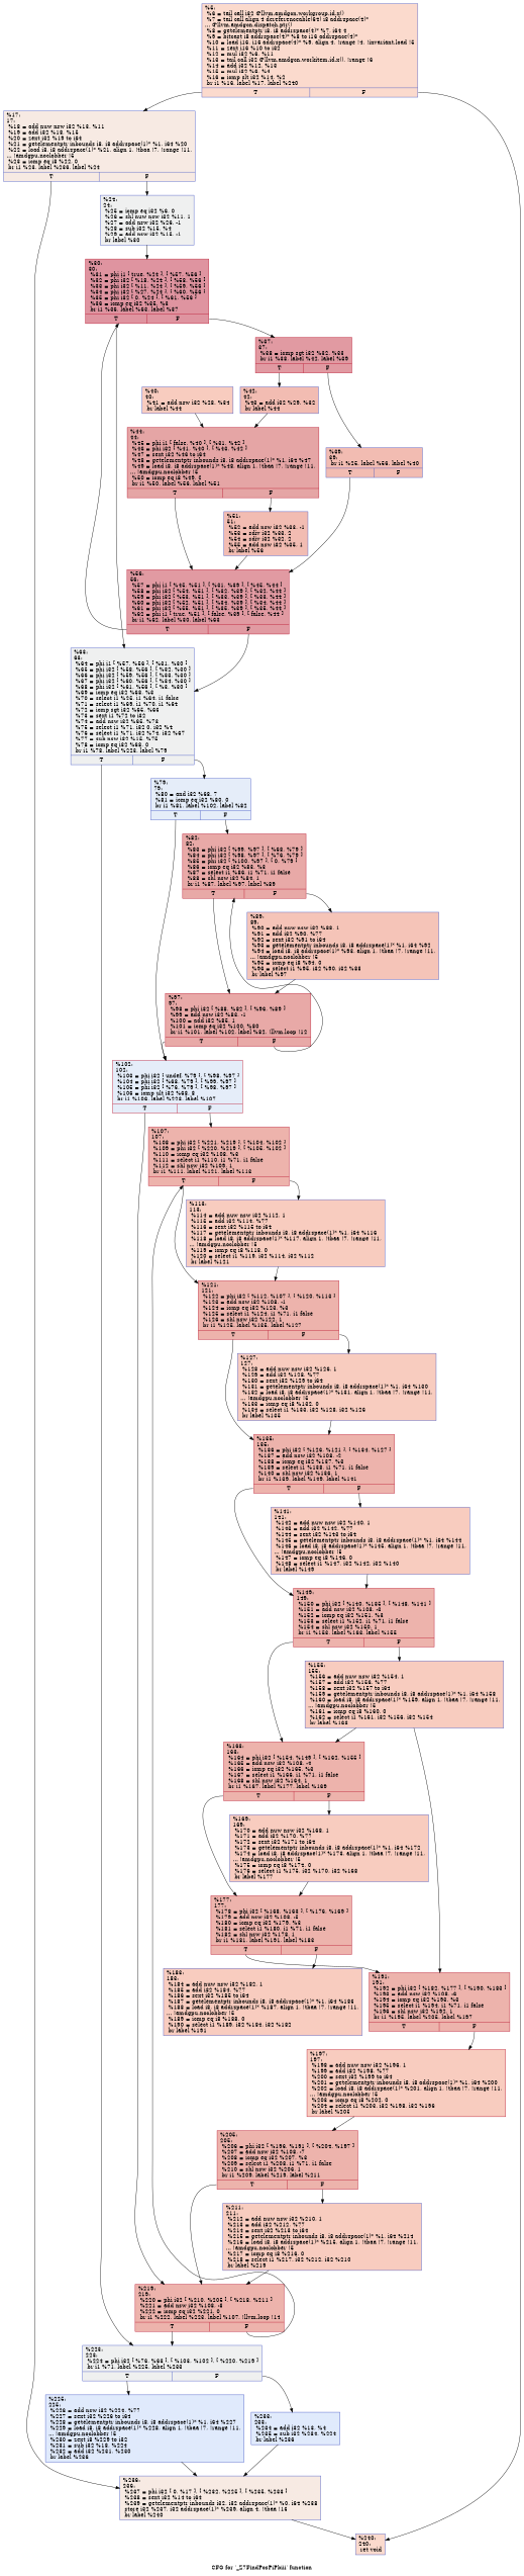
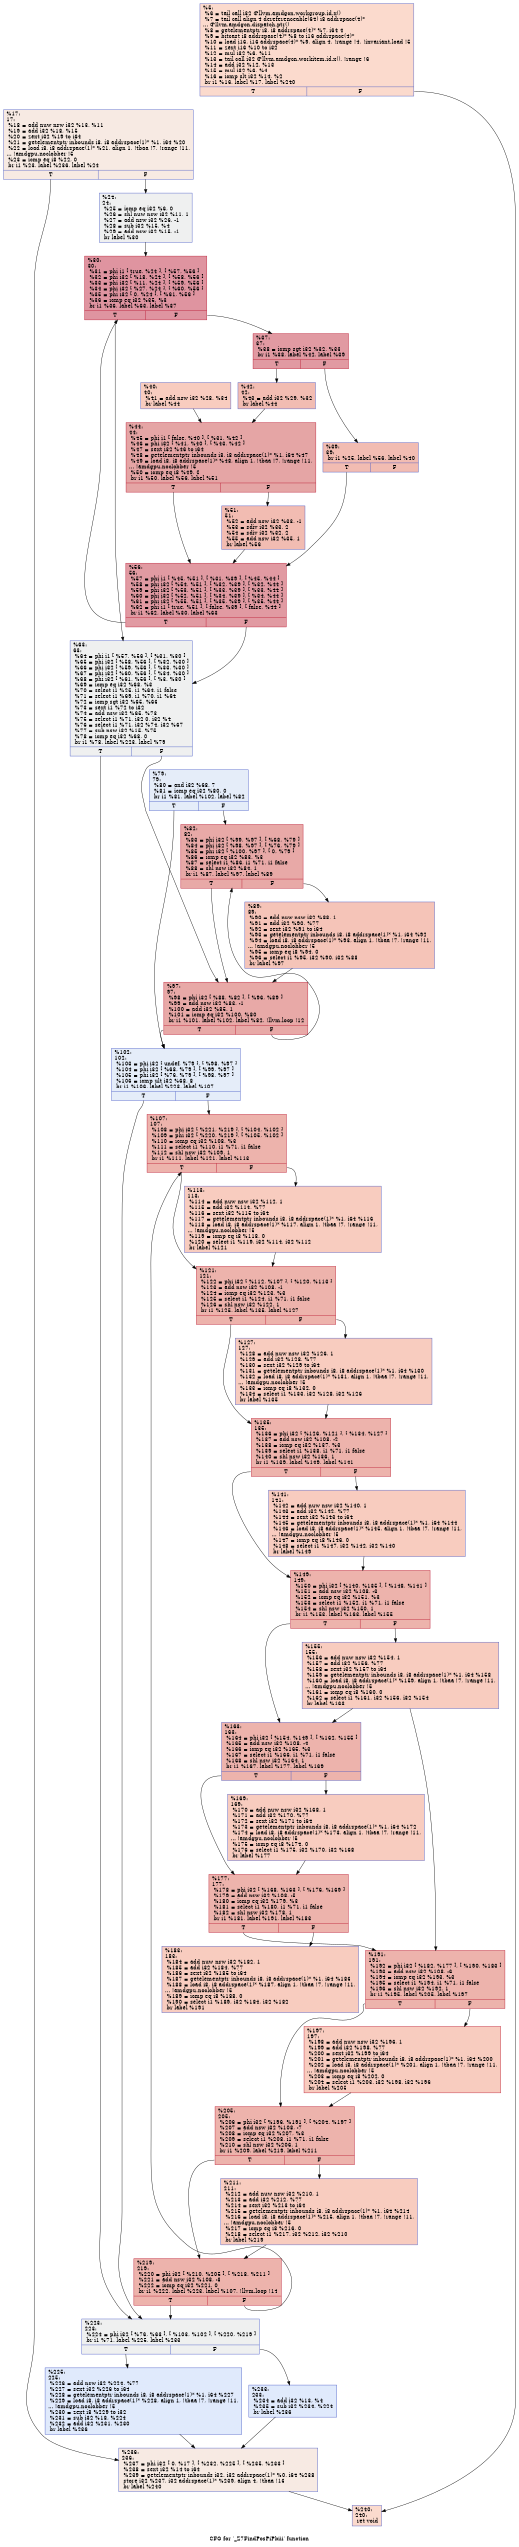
  digraph {
    label="CFG for '_Z7FindPosPiPbiii' function"
    node [color="#3d50c3ff" fillcolor="#f08b6e70" shape=record style=filled]
    edge [tailport=s0]
    n1 [fillcolor="#f7ac8e70" label="{%5:\l  %6 = tail call i32 @llvm.amdgcn.workgroup.id.x()\l  %7 = tail call align 4 dereferenceable(64) i8 addrspace(4)*\l... @llvm.amdgcn.dispatch.ptr()\l  %8 = getelementptr i8, i8 addrspace(4)* %7, i64 4\l  %9 = bitcast i8 addrspace(4)* %8 to i16 addrspace(4)*\l  %10 = load i16, i16 addrspace(4)* %9, align 4, !range !4, !invariant.load !5\l  %11 = zext i16 %10 to i32\l  %12 = mul i32 %6, %11\l  %13 = tail call i32 @llvm.amdgcn.workitem.id.x(), !range !6\l  %14 = add i32 %12, %13\l  %15 = mul i32 %6, %4\l  %16 = icmp slt i32 %14, %2\l  br i1 %16, label %17, label %240\l|{<s0>T|<s1>F}}"]
    n2 [fillcolor="#eed0c070" label="{%17:\l17:                                               \l  %18 = add nuw nsw i32 %13, %11\l  %19 = add i32 %18, %15\l  %20 = zext i32 %19 to i64\l  %21 = getelementptr inbounds i8, i8 addrspace(1)* %1, i64 %20\l  %22 = load i8, i8 addrspace(1)* %21, align 1, !tbaa !7, !range !11,\l... !amdgpu.noclobber !5\l  %23 = icmp eq i8 %22, 0\l  br i1 %23, label %236, label %24\l|{<s0>T|<s1>F}}"]
    n3 [fillcolor="#f7ac8e70" label="{%240:\l240:                                              \l  ret void\l}"]
    n4 [fillcolor="#eed0c070" label="{%236:\l236:                                              \l  %237 = phi i32 [ 0, %17 ], [ %232, %225 ], [ %235, %233 ]\l  %238 = sext i32 %14 to i64\l  %239 = getelementptr inbounds i32, i32 addrspace(1)* %0, i64 %238\l  store i32 %237, i32 addrspace(1)* %239, align 4, !tbaa !16\l  br label %240\l}"]
    n5 [fillcolor="#dbdcde70" label="{%24:\l24:                                               \l  %25 = icmp eq i32 %6, 0\l  %26 = shl nuw nsw i32 %11, 1\l  %27 = add nsw i32 %26, -1\l  %28 = sub i32 %15, %4\l  %29 = add nsw i32 %15, -1\l  br label %30\l}"]
    n6 [color="#b70d28ff" fillcolor="#b70d2870" label="{%30:\l30:                                               \l  %31 = phi i1 [ true, %24 ], [ %57, %56 ]\l  %32 = phi i32 [ %18, %24 ], [ %58, %56 ]\l  %33 = phi i32 [ %11, %24 ], [ %59, %56 ]\l  %34 = phi i32 [ %27, %24 ], [ %60, %56 ]\l  %35 = phi i32 [ 0, %24 ], [ %61, %56 ]\l  %36 = icmp eq i32 %35, %3\l  br i1 %36, label %63, label %37\l|{<s0>T|<s1>F}}"]
    n7 [fillcolor="#dbdcde70" label="{%63:\l63:                                               \l  %64 = phi i1 [ %57, %56 ], [ %31, %30 ]\l  %65 = phi i32 [ %58, %56 ], [ %32, %30 ]\l  %66 = phi i32 [ %59, %56 ], [ %33, %30 ]\l  %67 = phi i32 [ %60, %56 ], [ %34, %30 ]\l  %68 = phi i32 [ %61, %56 ], [ %3, %30 ]\l  %69 = icmp eq i32 %68, %3\l  %70 = select i1 %25, i1 %64, i1 false\l  %71 = select i1 %69, i1 %70, i1 %64\l  %72 = icmp sgt i32 %65, %66\l  %73 = sext i1 %72 to i32\l  %74 = add nsw i32 %65, %73\l  %75 = select i1 %71, i32 0, i32 %4\l  %76 = select i1 %71, i32 %74, i32 %67\l  %77 = sub nsw i32 %15, %75\l  %78 = icmp eq i32 %68, 0\l  br i1 %78, label %223, label %79\l|{<s0>T|<s1>F}}"]
    n8 [color="#b70d28ff" fillcolor="#bb1b2c70" label="{%37:\l37:                                               \l  %38 = icmp sgt i32 %32, %33\l  br i1 %38, label %42, label %39\l|{<s0>T|<s1>F}}"]
    n9 [fillcolor="#dbdcde70" label="{%223:\l223:                                              \l  %224 = phi i32 [ %76, %63 ], [ %103, %102 ], [ %220, %219 ]\l  br i1 %71, label %225, label %233\l|{<s0>T|<s1>F}}"]
    n10 [fillcolor="#c5d6f270" label="{%79:\l79:                                               \l  %80 = and i32 %68, 7\l  %81 = icmp eq i32 %80, 0\l  br i1 %81, label %102, label %82\l|{<s0>T|<s1>F}}"]
    n11 [fillcolor="#e1675170" label="{%42:\l42:                                               \l  %43 = add i32 %29, %32\l  br label %44\l}"]
    n12 [fillcolor="#e1675170" label="{%39:\l39:                                               \l  br i1 %25, label %56, label %40\l|{<s0>T|<s1>F}}"]
    n13 [fillcolor="#b9d0f970" label="{%225:\l225:                                              \l  %226 = add nsw i32 %224, %77\l  %227 = sext i32 %226 to i64\l  %228 = getelementptr inbounds i8, i8 addrspace(1)* %1, i64 %227\l  %229 = load i8, i8 addrspace(1)* %228, align 1, !tbaa !7, !range !11,\l... !amdgpu.noclobber !5\l  %230 = zext i8 %229 to i32\l  %231 = sub i32 %18, %224\l  %232 = add i32 %231, %230\l  br label %236\l}"]
    n14 [fillcolor="#b9d0f970" label="{%233:\l233:                                              \l  %234 = add i32 %13, %4\l  %235 = sub i32 %234, %224\l  br label %236\l}"]
-   n15 [color="#b70d28ff" fillcolor="#c5d6f270" label="{%102:\l102:                                              \l  %103 = phi i32 [ undef, %79 ], [ %98, %97 ]\l  %104 = phi i32 [ %68, %79 ], [ %99, %97 ]\l  %105 = phi i32 [ %76, %79 ], [ %98, %97 ]\l  %106 = icmp ult i32 %68, 8\l  br i1 %106, label %223, label %107\l|{<s0>T|<s1>F}}"]
+   n15 [fillcolor="#c5d6f270" label="{%102:\l102:                                              \l  %103 = phi i32 [ undef, %79 ], [ %98, %97 ]\l  %104 = phi i32 [ %68, %79 ], [ %99, %97 ]\l  %105 = phi i32 [ %76, %79 ], [ %98, %97 ]\l  %106 = icmp ult i32 %68, 8\l  br i1 %106, label %223, label %107\l|{<s0>T|<s1>F}}"]
    n16 [color="#b70d28ff" fillcolor="#ca3b3770" label="{%82:\l82:                                               \l  %83 = phi i32 [ %99, %97 ], [ %68, %79 ]\l  %84 = phi i32 [ %98, %97 ], [ %76, %79 ]\l  %85 = phi i32 [ %100, %97 ], [ 0, %79 ]\l  %86 = icmp eq i32 %83, %3\l  %87 = select i1 %86, i1 %71, i1 false\l  %88 = shl nsw i32 %84, 1\l  br i1 %87, label %97, label %89\l|{<s0>T|<s1>F}}"]
    n17 [color="#b70d28ff" fillcolor="#c5333470" label="{%44:\l44:                                               \l  %45 = phi i1 [ false, %40 ], [ %31, %42 ]\l  %46 = phi i32 [ %41, %40 ], [ %43, %42 ]\l  %47 = sext i32 %46 to i64\l  %48 = getelementptr inbounds i8, i8 addrspace(1)* %1, i64 %47\l  %49 = load i8, i8 addrspace(1)* %48, align 1, !tbaa !7, !range !11,\l... !amdgpu.noclobber !5\l  %50 = icmp eq i8 %49, 0\l  br i1 %50, label %56, label %51\l|{<s0>T|<s1>F}}"]
    n18 [color="#b70d28ff" fillcolor="#bb1b2c70" label="{%56:\l56:                                               \l  %57 = phi i1 [ %45, %51 ], [ %31, %39 ], [ %45, %44 ]\l  %58 = phi i32 [ %54, %51 ], [ %32, %39 ], [ %32, %44 ]\l  %59 = phi i32 [ %53, %51 ], [ %33, %39 ], [ %33, %44 ]\l  %60 = phi i32 [ %52, %51 ], [ %34, %39 ], [ %34, %44 ]\l  %61 = phi i32 [ %55, %51 ], [ %35, %39 ], [ %35, %44 ]\l  %62 = phi i1 [ true, %51 ], [ false, %39 ], [ false, %44 ]\l  br i1 %62, label %30, label %63\l|{<s0>T|<s1>F}}"]
    n19 [fillcolor="#e1675170" label="{%51:\l51:                                               \l  %52 = add nsw i32 %33, -1\l  %53 = sdiv i32 %33, 2\l  %54 = sdiv i32 %32, 2\l  %55 = add nsw i32 %35, 1\l  br label %56\l}"]
    n20 [label="{%40:\l40:                                               \l  %41 = add nsw i32 %28, %34\l  br label %44\l}"]
    n21 [color="#b70d28ff" fillcolor="#d6524470" label="{%107:\l107:                                              \l  %108 = phi i32 [ %221, %219 ], [ %104, %102 ]\l  %109 = phi i32 [ %220, %219 ], [ %105, %102 ]\l  %110 = icmp eq i32 %108, %3\l  %111 = select i1 %110, i1 %71, i1 false\l  %112 = shl nsw i32 %109, 1\l  br i1 %111, label %121, label %113\l|{<s0>T|<s1>F}}"]
    n22 [color="#b70d28ff" fillcolor="#ca3b3770" label="{%97:\l97:                                               \l  %98 = phi i32 [ %88, %82 ], [ %96, %89 ]\l  %99 = add nsw i32 %83, -1\l  %100 = add i32 %85, 1\l  %101 = icmp eq i32 %100, %80\l  br i1 %101, label %102, label %82, !llvm.loop !12\l|{<s0>T|<s1>F}}"]
    n23 [fillcolor="#e97a5f70" label="{%89:\l89:                                               \l  %90 = add nuw nsw i32 %88, 1\l  %91 = add i32 %90, %77\l  %92 = sext i32 %91 to i64\l  %93 = getelementptr inbounds i8, i8 addrspace(1)* %1, i64 %92\l  %94 = load i8, i8 addrspace(1)* %93, align 1, !tbaa !7, !range !11,\l... !amdgpu.noclobber !5\l  %95 = icmp eq i8 %94, 0\l  %96 = select i1 %95, i32 %90, i32 %88\l  br label %97\l}"]
    n24 [color="#b70d28ff" fillcolor="#d6524470" label="{%121:\l121:                                              \l  %122 = phi i32 [ %112, %107 ], [ %120, %113 ]\l  %123 = add nsw i32 %108, -1\l  %124 = icmp eq i32 %123, %3\l  %125 = select i1 %124, i1 %71, i1 false\l  %126 = shl nsw i32 %122, 1\l  br i1 %125, label %135, label %127\l|{<s0>T|<s1>F}}"]
    n25 [label="{%113:\l113:                                              \l  %114 = add nuw nsw i32 %112, 1\l  %115 = add i32 %114, %77\l  %116 = sext i32 %115 to i64\l  %117 = getelementptr inbounds i8, i8 addrspace(1)* %1, i64 %116\l  %118 = load i8, i8 addrspace(1)* %117, align 1, !tbaa !7, !range !11,\l... !amdgpu.noclobber !5\l  %119 = icmp eq i8 %118, 0\l  %120 = select i1 %119, i32 %114, i32 %112\l  br label %121\l}"]
    n26 [color="#b70d28ff" fillcolor="#d6524470" label="{%135:\l135:                                              \l  %136 = phi i32 [ %126, %121 ], [ %134, %127 ]\l  %137 = add nsw i32 %108, -2\l  %138 = icmp eq i32 %137, %3\l  %139 = select i1 %138, i1 %71, i1 false\l  %140 = shl nsw i32 %136, 1\l  br i1 %139, label %149, label %141\l|{<s0>T|<s1>F}}"]
    n27 [label="{%127:\l127:                                              \l  %128 = add nuw nsw i32 %126, 1\l  %129 = add i32 %128, %77\l  %130 = sext i32 %129 to i64\l  %131 = getelementptr inbounds i8, i8 addrspace(1)* %1, i64 %130\l  %132 = load i8, i8 addrspace(1)* %131, align 1, !tbaa !7, !range !11,\l... !amdgpu.noclobber !5\l  %133 = icmp eq i8 %132, 0\l  %134 = select i1 %133, i32 %128, i32 %126\l  br label %135\l}"]
    n28 [color="#b70d28ff" fillcolor="#d6524470" label="{%149:\l149:                                              \l  %150 = phi i32 [ %140, %135 ], [ %148, %141 ]\l  %151 = add nsw i32 %108, -3\l  %152 = icmp eq i32 %151, %3\l  %153 = select i1 %152, i1 %71, i1 false\l  %154 = shl nsw i32 %150, 1\l  br i1 %153, label %163, label %155\l|{<s0>T|<s1>F}}"]
    n29 [label="{%141:\l141:                                              \l  %142 = add nuw nsw i32 %140, 1\l  %143 = add i32 %142, %77\l  %144 = sext i32 %143 to i64\l  %145 = getelementptr inbounds i8, i8 addrspace(1)* %1, i64 %144\l  %146 = load i8, i8 addrspace(1)* %145, align 1, !tbaa !7, !range !11,\l... !amdgpu.noclobber !5\l  %147 = icmp eq i8 %146, 0\l  %148 = select i1 %147, i32 %142, i32 %140\l  br label %149\l}"]
-   n30 [color="#b70d28ff" fillcolor="#d6524470" label="{%163:\l163:                                              \l  %164 = phi i32 [ %154, %149 ], [ %162, %155 ]\l  %165 = add nsw i32 %108, -4\l  %166 = icmp eq i32 %165, %3\l  %167 = select i1 %166, i1 %71, i1 false\l  %168 = shl nsw i32 %164, 1\l  br i1 %167, label %177, label %169\l|{<s0>T|<s1>F}}"]
+   n30 [fillcolor="#d6524470" label="{%163:\l163:                                              \l  %164 = phi i32 [ %154, %149 ], [ %162, %155 ]\l  %165 = add nsw i32 %108, -4\l  %166 = icmp eq i32 %165, %3\l  %167 = select i1 %166, i1 %71, i1 false\l  %168 = shl nsw i32 %164, 1\l  br i1 %167, label %177, label %169\l|{<s0>T|<s1>F}}"]
    n31 [label="{%155:\l155:                                              \l  %156 = add nuw nsw i32 %154, 1\l  %157 = add i32 %156, %77\l  %158 = sext i32 %157 to i64\l  %159 = getelementptr inbounds i8, i8 addrspace(1)* %1, i64 %158\l  %160 = load i8, i8 addrspace(1)* %159, align 1, !tbaa !7, !range !11,\l... !amdgpu.noclobber !5\l  %161 = icmp eq i8 %160, 0\l  %162 = select i1 %161, i32 %156, i32 %154\l  br label %163\l}"]
    n32 [color="#b70d28ff" fillcolor="#d6524470" label="{%177:\l177:                                              \l  %178 = phi i32 [ %168, %163 ], [ %176, %169 ]\l  %179 = add nsw i32 %108, -5\l  %180 = icmp eq i32 %179, %3\l  %181 = select i1 %180, i1 %71, i1 false\l  %182 = shl nsw i32 %178, 1\l  br i1 %181, label %191, label %183\l|{<s0>T|<s1>F}}"]
    n33 [label="{%169:\l169:                                              \l  %170 = add nuw nsw i32 %168, 1\l  %171 = add i32 %170, %77\l  %172 = sext i32 %171 to i64\l  %173 = getelementptr inbounds i8, i8 addrspace(1)* %1, i64 %172\l  %174 = load i8, i8 addrspace(1)* %173, align 1, !tbaa !7, !range !11,\l... !amdgpu.noclobber !5\l  %175 = icmp eq i8 %174, 0\l  %176 = select i1 %175, i32 %170, i32 %168\l  br label %177\l}"]
    n34 [color="#b70d28ff" fillcolor="#d6524470" label="{%191:\l191:                                              \l  %192 = phi i32 [ %182, %177 ], [ %190, %183 ]\l  %193 = add nsw i32 %108, -6\l  %194 = icmp eq i32 %193, %3\l  %195 = select i1 %194, i1 %71, i1 false\l  %196 = shl nsw i32 %192, 1\l  br i1 %195, label %205, label %197\l|{<s0>T|<s1>F}}"]
    n35 [label="{%183:\l183:                                              \l  %184 = add nuw nsw i32 %182, 1\l  %185 = add i32 %184, %77\l  %186 = sext i32 %185 to i64\l  %187 = getelementptr inbounds i8, i8 addrspace(1)* %1, i64 %186\l  %188 = load i8, i8 addrspace(1)* %187, align 1, !tbaa !7, !range !11,\l... !amdgpu.noclobber !5\l  %189 = icmp eq i8 %188, 0\l  %190 = select i1 %189, i32 %184, i32 %182\l  br label %191\l}"]
    n36 [color="#b70d28ff" fillcolor="#d6524470" label="{%205:\l205:                                              \l  %206 = phi i32 [ %196, %191 ], [ %204, %197 ]\l  %207 = add nsw i32 %108, -7\l  %208 = icmp eq i32 %207, %3\l  %209 = select i1 %208, i1 %71, i1 false\l  %210 = shl nsw i32 %206, 1\l  br i1 %209, label %219, label %211\l|{<s0>T|<s1>F}}"]
    n37 [color="#b70d28ff" label="{%197:\l197:                                              \l  %198 = add nuw nsw i32 %196, 1\l  %199 = add i32 %198, %77\l  %200 = sext i32 %199 to i64\l  %201 = getelementptr inbounds i8, i8 addrspace(1)* %1, i64 %200\l  %202 = load i8, i8 addrspace(1)* %201, align 1, !tbaa !7, !range !11,\l... !amdgpu.noclobber !5\l  %203 = icmp eq i8 %202, 0\l  %204 = select i1 %203, i32 %198, i32 %196\l  br label %205\l}"]
    n38 [color="#b70d28ff" fillcolor="#d6524470" label="{%219:\l219:                                              \l  %220 = phi i32 [ %210, %205 ], [ %218, %211 ]\l  %221 = add nsw i32 %108, -8\l  %222 = icmp eq i32 %221, 0\l  br i1 %222, label %223, label %107, !llvm.loop !14\l|{<s0>T|<s1>F}}"]
    n39 [label="{%211:\l211:                                              \l  %212 = add nuw nsw i32 %210, 1\l  %213 = add i32 %212, %77\l  %214 = sext i32 %213 to i64\l  %215 = getelementptr inbounds i8, i8 addrspace(1)* %1, i64 %214\l  %216 = load i8, i8 addrspace(1)* %215, align 1, !tbaa !7, !range !11,\l... !amdgpu.noclobber !5\l  %217 = icmp eq i8 %216, 0\l  %218 = select i1 %217, i32 %212, i32 %210\l  br label %219\l}"]
-   n1 -> n2
    n1 -> n3 [tailport=s1]
    n2 -> n4
    n2 -> n5 [tailport=s1]
    n4 -> n3
    n5 -> n6
    n6 -> n7
    n6 -> n8 [tailport=s1]
    n7 -> n9
-   n7 -> n10 [tailport=s1]
+   n7 -> n22 [tailport=s1]
    n8 -> n11
    n8 -> n12 [tailport=s1]
    n9 -> n13
    n9 -> n14 [tailport=s1]
    n10 -> n15
    n10 -> n16 [tailport=s1]
    n11 -> n17
    n12 -> n18
    n13 -> n4
    n14 -> n4
-   n15 -> n38
+   n15 -> n9
    n15 -> n21 [tailport=s1]
    n16 -> n22
    n16 -> n23 [tailport=s1]
    n17 -> n18
    n17 -> n19 [tailport=s1]
    n18 -> n6
    n18 -> n7 [tailport=s1]
    n19 -> n18
    n20 -> n17
    n21 -> n24
    n21 -> n25 [tailport=s1]
    n22 -> n15
    n22 -> n16 [tailport=s1]
    n23 -> n22
    n24 -> n26
    n24 -> n27 [tailport=s1]
    n25 -> n24
    n26 -> n28
    n26 -> n29 [tailport=s1]
    n27 -> n26
    n28 -> n30
    n28 -> n31 [tailport=s1]
    n29 -> n28
    n30 -> n32
    n30 -> n33 [tailport=s1]
    n31 -> n30
    n31 -> n34
    n32 -> n34
    n32 -> n35 [tailport=s1]
    n33 -> n32
+   n34 -> n36
    n34 -> n37 [tailport=s1]
    n36 -> n38
    n36 -> n39 [tailport=s1]
    n37 -> n36
    n38 -> n9
    n38 -> n21 [tailport=s1]
    n39 -> n38
  }
